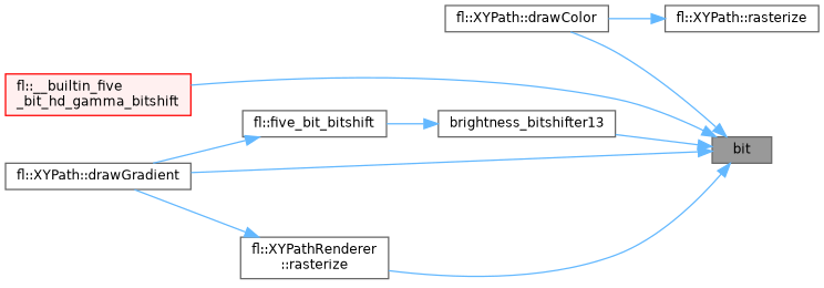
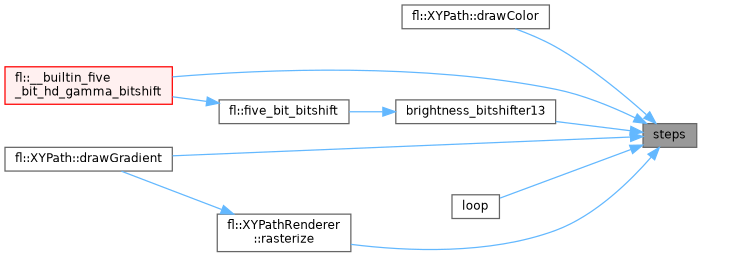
  digraph {
    rankdir=RL
    node [color=grey40 fillcolor=white fontname=Helvetica fontsize=10 shape=box style=filled]
    edge [color=steelblue1 dir=back fontname=Helvetica fontsize=10 labelfontname=Helvetica labelfontsize=10 style=solid]
-   n1 [color=gray40 fillcolor=grey60 fontcolor=black height=0.2 label=bit width=0.4]
+   n1 [color=gray40 fillcolor=grey60 fontcolor=black height=0.2 label=steps width=0.4]
    n2 [height=0.2 label=brightness_bitshifter13 width=0.4]
    n3 [height=0.2 label="fl::XYPath::drawColor" width=0.4]
    n4 [height=0.2 label="fl::XYPath::drawGradient" width=0.4]
+   n5 [height=0.2 label=loop width=0.4]
    n6 [height=0.2 label="fl::XYPathRenderer\l::rasterize" width=0.4]
    n7 [color=red fillcolor="#FFF0F0" height=0.2 label="fl::__builtin_five\l_bit_hd_gamma_bitshift" width=0.4]
    n8 [height=0.2 label="fl::five_bit_bitshift" width=0.4]
-   n9 [height=0.2 label="fl::XYPath::rasterize" width=0.4]
    n1 -> n2
    n1 -> n3
    n1 -> n4
+   n1 -> n5
    n1 -> n6
    n1 -> n7
    n2 -> n8
    n6 -> n4
-   n8 -> n4
-   n9 -> n3
+   n8 -> n7
  }
